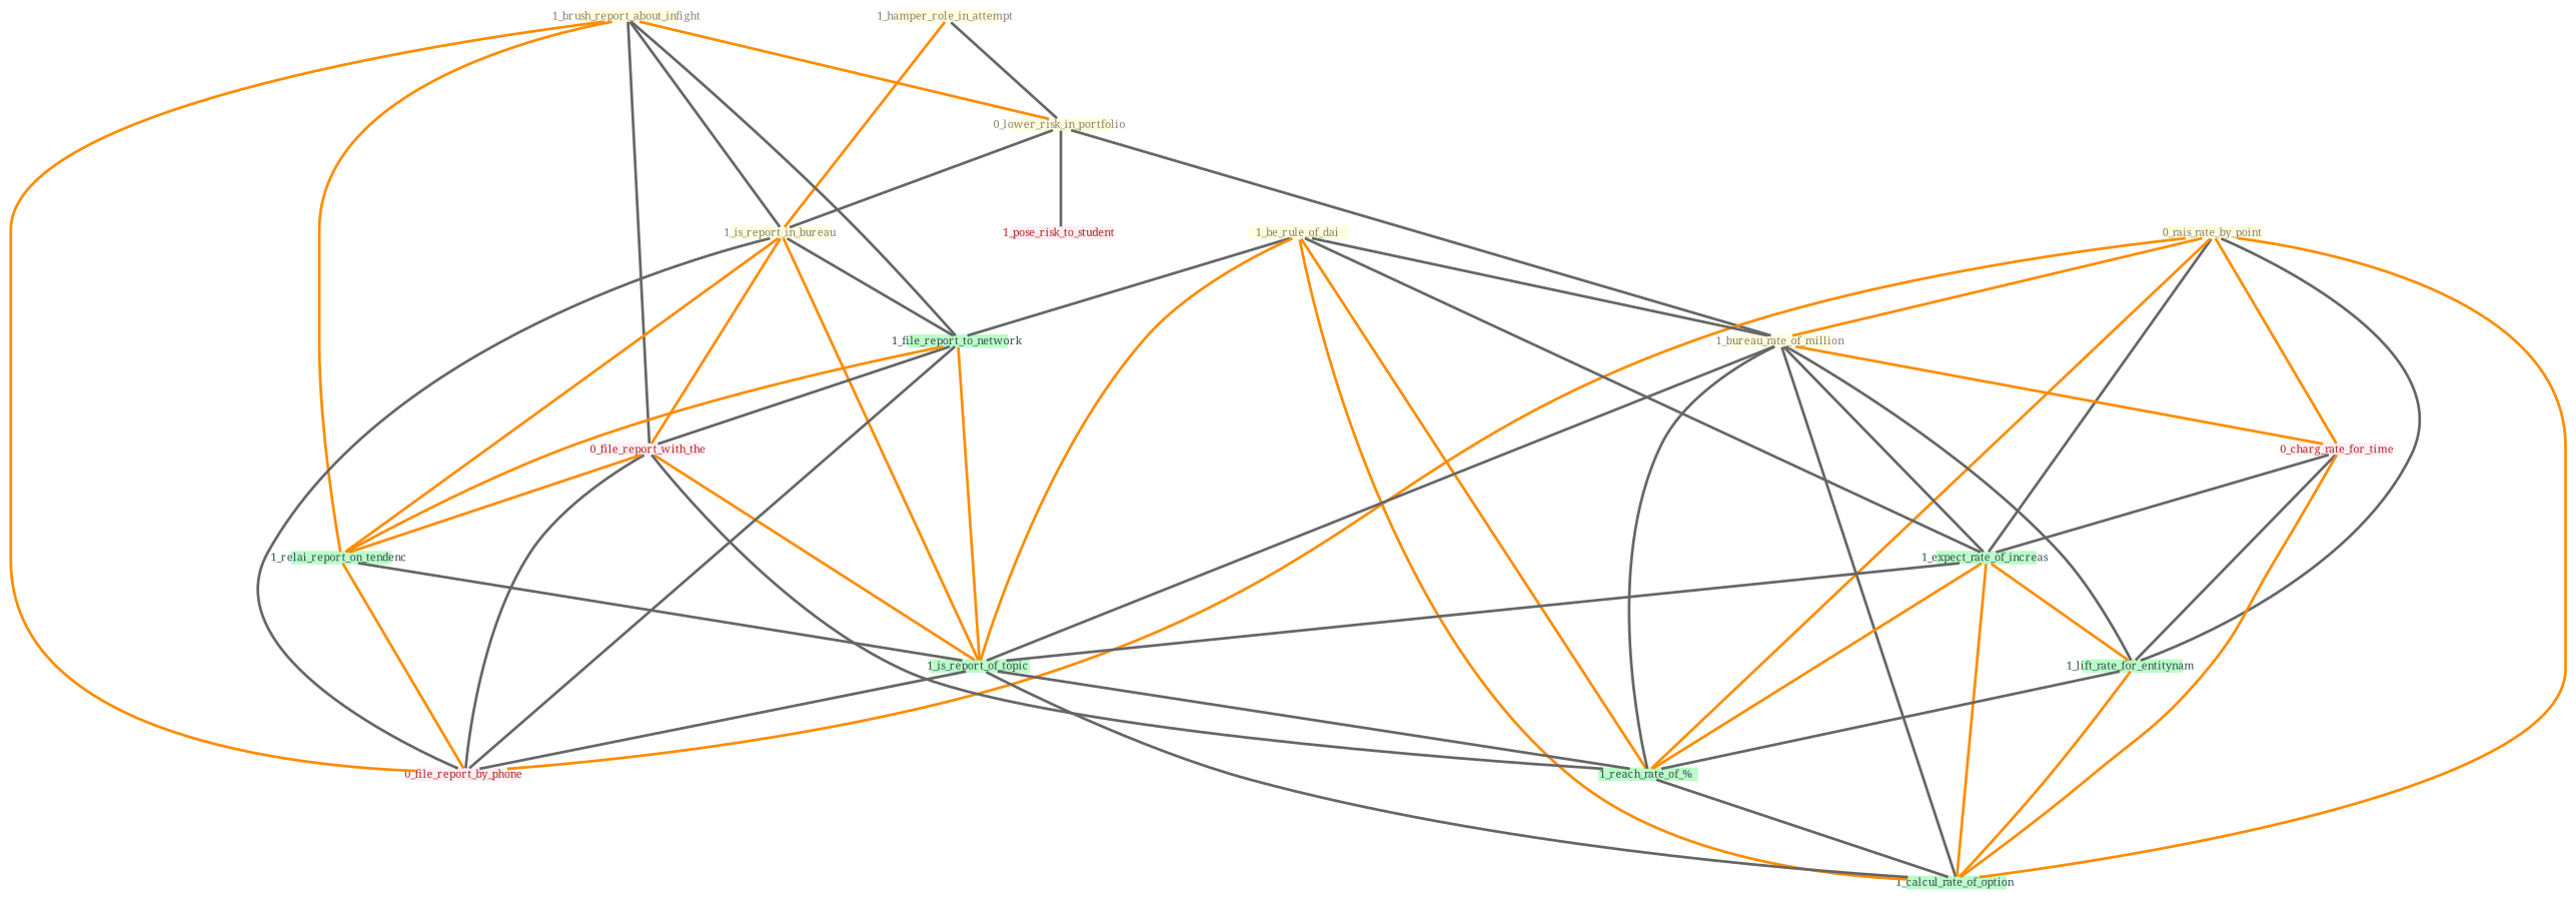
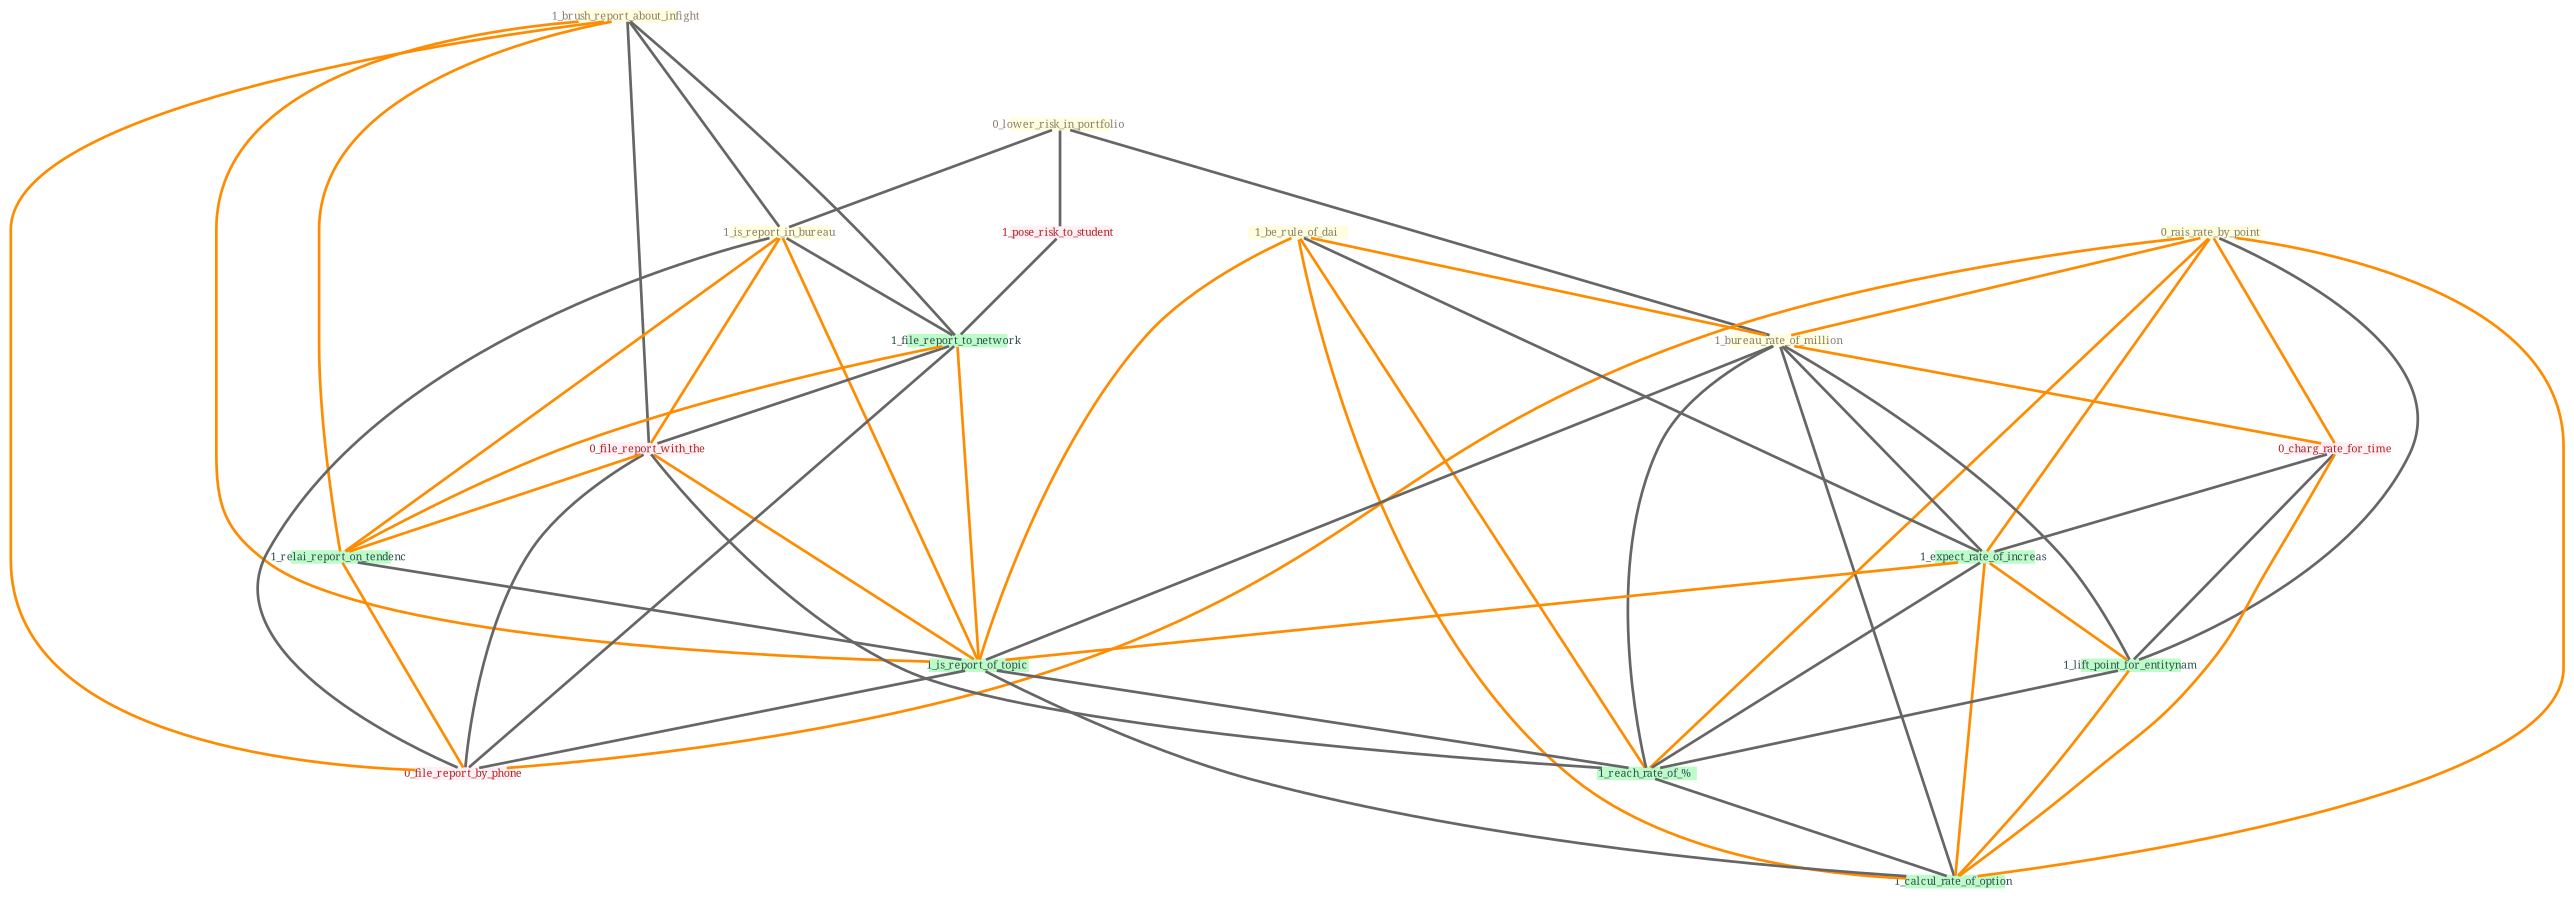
  graph {
    fontname="Noto Serif"
    node [color="#ffffe0" fixedsize=true fontcolor="#8b7d6b" fontname="Noto Serif" fontsize=4 shape=polygon style=filled]
    edge [color=gray40 fontname="Noto Serif" w=1]
-   "1_hamper_role_in_attempt " [height=.06 width=.5]
    "0_lower_risk_in_portfolio " [height=.06 width=.5]
    "1_brush_report_about_infight " [height=.06 width=.5]
    "0_rais_rate_by_point " [height=.06 width=.5]
    "1_is_report_in_bureau " [height=.06 width=.5]
    "1_be_rule_of_dai " [height=.06 width=.5]
    n7 [height=.06 label="1_bureau_rate_of_million" width=.5]
    "1_pose_risk_to_student " [color="#fff0f5" fontcolor="#b22222" height=.06 width=.5]
    "0_file_report_with_the " [color="#fff0f5" fontcolor="#b22222" height=.06 width=.5]
    "0_charg_rate_for_time " [color="#fff0f5" fontcolor="#b22222" height=.06 width=.5]
    "0_file_report_by_phone " [color="#fff0f5" fontcolor="#b22222" height=.06 width=.5]
    "1_file_report_to_network " [color="#BDFCC9" fontcolor="#2f4f4f" height=.06 width=.5]
    "1_relai_report_on_tendenc " [color="#BDFCC9" fontcolor="#2f4f4f" height=.06 width=.5]
    "1_is_report_of_topic " [color="#BDFCC9" fontcolor="#2f4f4f" height=.06 width=.5]
    "1_expect_rate_of_increas " [color="#BDFCC9" fontcolor="#2f4f4f" height=.06 width=.5]
-   "1_lift_rate_for_entitynam " [color="#BDFCC9" fontcolor="#2f4f4f" height=.06 width=.5]
+   "1_lift_rate_for_entitynam " [color="#BDFCC9" fontcolor="#2f4f4f" height=.06 width=.5 label="1_lift_point_for_entitynam"]
    "1_reach_rate_of_% " [color="#BDFCC9" fontcolor="#2f4f4f" height=.06 width=.5]
    "1_calcul_rate_of_option " [color="#BDFCC9" fontcolor="#2f4f4f" height=.06 width=.5]
    subgraph sub_1 {
-     "1_hamper_role_in_attempt "
      "0_lower_risk_in_portfolio "
      "1_brush_report_about_infight "
      "0_rais_rate_by_point "
      "1_is_report_in_bureau "
      "1_be_rule_of_dai "
      n7
    }
    subgraph sub_2 {
      "1_pose_risk_to_student "
      "0_file_report_with_the "
      "0_charg_rate_for_time "
      "0_file_report_by_phone "
    }
-   "1_hamper_role_in_attempt " -- "0_lower_risk_in_portfolio "
-   "1_hamper_role_in_attempt " -- "1_is_report_in_bureau " [color=darkorange]
    "0_lower_risk_in_portfolio " -- "1_is_report_in_bureau "
    "0_lower_risk_in_portfolio " -- n7
    "0_lower_risk_in_portfolio " -- "1_pose_risk_to_student "
    "1_brush_report_about_infight " -- "1_is_report_in_bureau "
    "1_brush_report_about_infight " -- "0_file_report_with_the "
    "1_brush_report_about_infight " -- "0_file_report_by_phone " [color=darkorange]
    "1_brush_report_about_infight " -- "1_file_report_to_network "
    "1_brush_report_about_infight " -- "1_relai_report_on_tendenc " [color=darkorange]
-   "1_brush_report_about_infight " -- "0_lower_risk_in_portfolio " [color=darkorange]
+   "1_brush_report_about_infight " -- "1_is_report_of_topic " [color=darkorange]
    "0_rais_rate_by_point " -- n7 [color=darkorange]
    "0_rais_rate_by_point " -- "0_charg_rate_for_time " [color=darkorange]
    "0_rais_rate_by_point " -- "0_file_report_by_phone " [color=darkorange]
-   "0_rais_rate_by_point " -- "1_expect_rate_of_increas "
+   "0_rais_rate_by_point " -- "1_expect_rate_of_increas " [color=darkorange]
    "0_rais_rate_by_point " -- "1_lift_rate_for_entitynam "
    "0_rais_rate_by_point " -- "1_reach_rate_of_% " [color=darkorange]
    "0_rais_rate_by_point " -- "1_calcul_rate_of_option " [color=darkorange]
    "1_is_report_in_bureau " -- "0_file_report_with_the " [color=darkorange]
    "1_is_report_in_bureau " -- "0_file_report_by_phone "
    "1_is_report_in_bureau " -- "1_file_report_to_network "
    "1_is_report_in_bureau " -- "1_relai_report_on_tendenc " [color=darkorange]
    "1_is_report_in_bureau " -- "1_is_report_of_topic " [color=darkorange w=2]
-   "1_be_rule_of_dai " -- n7
+   "1_be_rule_of_dai " -- n7 [color=darkorange]
    "1_be_rule_of_dai " -- "1_is_report_of_topic " [color=darkorange]
    "1_be_rule_of_dai " -- "1_expect_rate_of_increas "
    "1_be_rule_of_dai " -- "1_reach_rate_of_% " [color=darkorange]
    "1_be_rule_of_dai " -- "1_calcul_rate_of_option " [color=darkorange]
    n7 -- "0_charg_rate_for_time " [color=darkorange]
    n7 -- "1_is_report_of_topic "
    n7 -- "1_expect_rate_of_increas " [w=2]
    n7 -- "1_lift_rate_for_entitynam "
    n7 -- "1_reach_rate_of_% " [w=2]
    n7 -- "1_calcul_rate_of_option " [w=2]
-   "1_be_rule_of_dai " -- "1_file_report_to_network "
+   "1_pose_risk_to_student " -- "1_file_report_to_network "
    "0_file_report_with_the " -- "0_file_report_by_phone " [w=2]
    "0_file_report_with_the " -- "1_relai_report_on_tendenc " [color=darkorange]
    "0_file_report_with_the " -- "1_is_report_of_topic " [color=darkorange]
    "0_file_report_with_the " -- "1_reach_rate_of_% "
    "0_charg_rate_for_time " -- "1_expect_rate_of_increas "
    "0_charg_rate_for_time " -- "1_lift_rate_for_entitynam " [w=2]
    "0_charg_rate_for_time " -- "1_calcul_rate_of_option " [color=darkorange]
    "1_file_report_to_network " -- "0_file_report_with_the " [w=2]
    "1_file_report_to_network " -- "0_file_report_by_phone " [w=2]
    "1_file_report_to_network " -- "1_relai_report_on_tendenc " [color=darkorange]
    "1_file_report_to_network " -- "1_is_report_of_topic " [color=darkorange]
    "1_relai_report_on_tendenc " -- "0_file_report_by_phone " [color=darkorange]
    "1_relai_report_on_tendenc " -- "1_is_report_of_topic "
    "1_is_report_of_topic " -- "0_file_report_by_phone "
    "1_is_report_of_topic " -- "1_reach_rate_of_% "
    "1_is_report_of_topic " -- "1_calcul_rate_of_option "
-   "1_expect_rate_of_increas " -- "1_is_report_of_topic "
+   "1_expect_rate_of_increas " -- "1_is_report_of_topic " [color=darkorange]
    "1_expect_rate_of_increas " -- "1_lift_rate_for_entitynam " [color=darkorange]
-   "1_expect_rate_of_increas " -- "1_reach_rate_of_% " [color=darkorange w=2]
+   "1_expect_rate_of_increas " -- "1_reach_rate_of_% " [w=2]
    "1_expect_rate_of_increas " -- "1_calcul_rate_of_option " [color=darkorange w=2]
    "1_lift_rate_for_entitynam " -- "1_reach_rate_of_% "
    "1_lift_rate_for_entitynam " -- "1_calcul_rate_of_option " [color=darkorange]
    "1_reach_rate_of_% " -- "1_calcul_rate_of_option " [w=2]
  }
